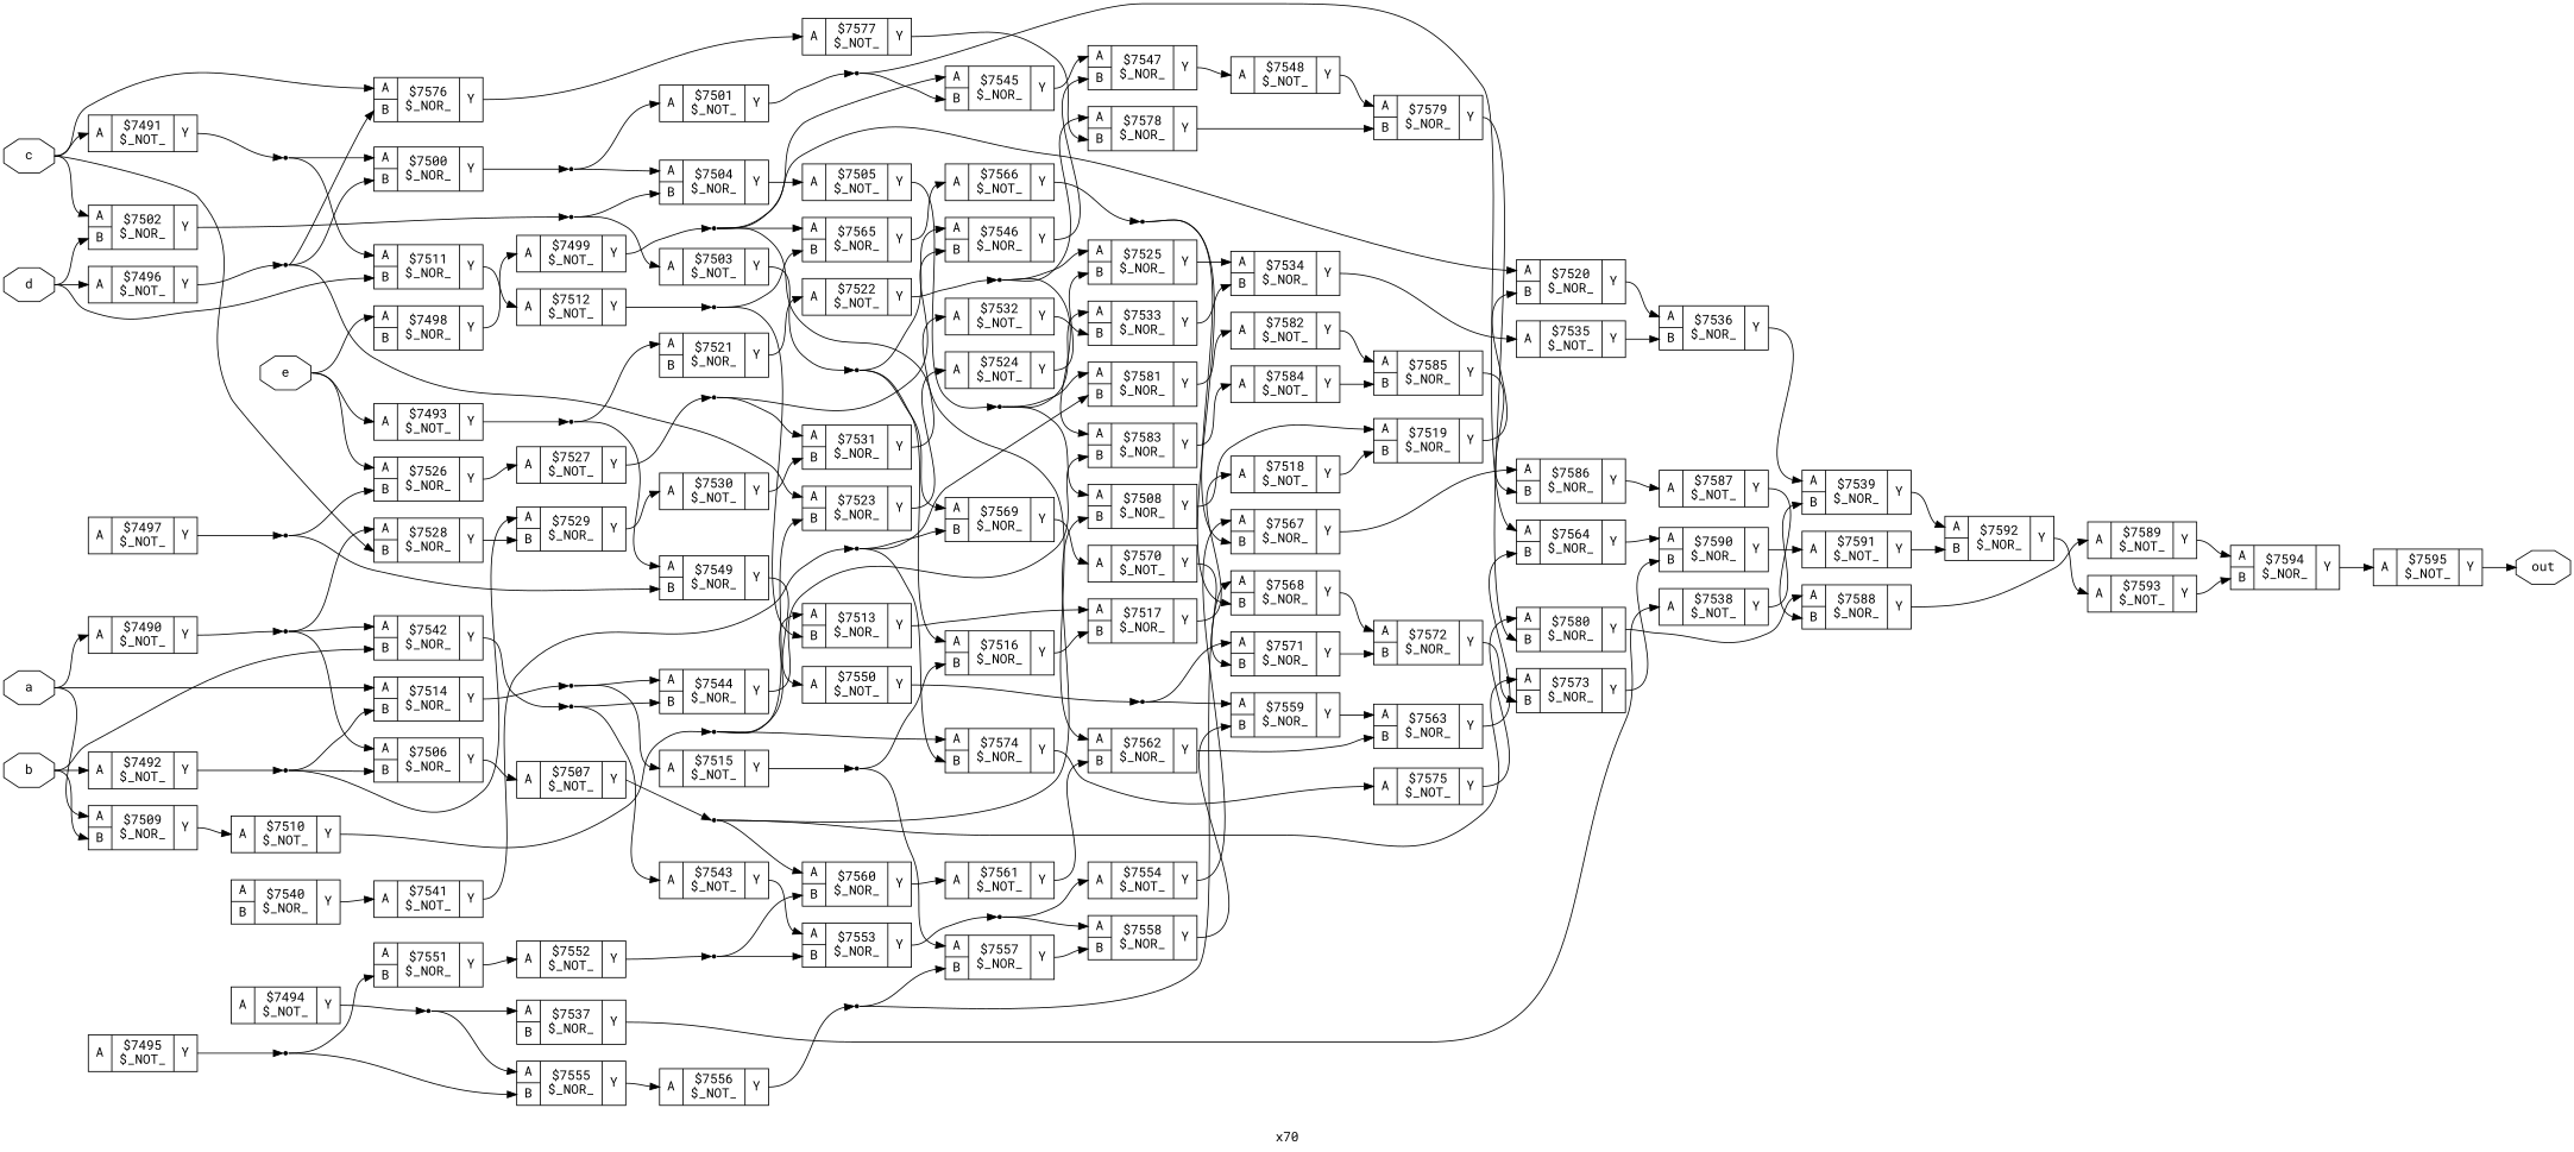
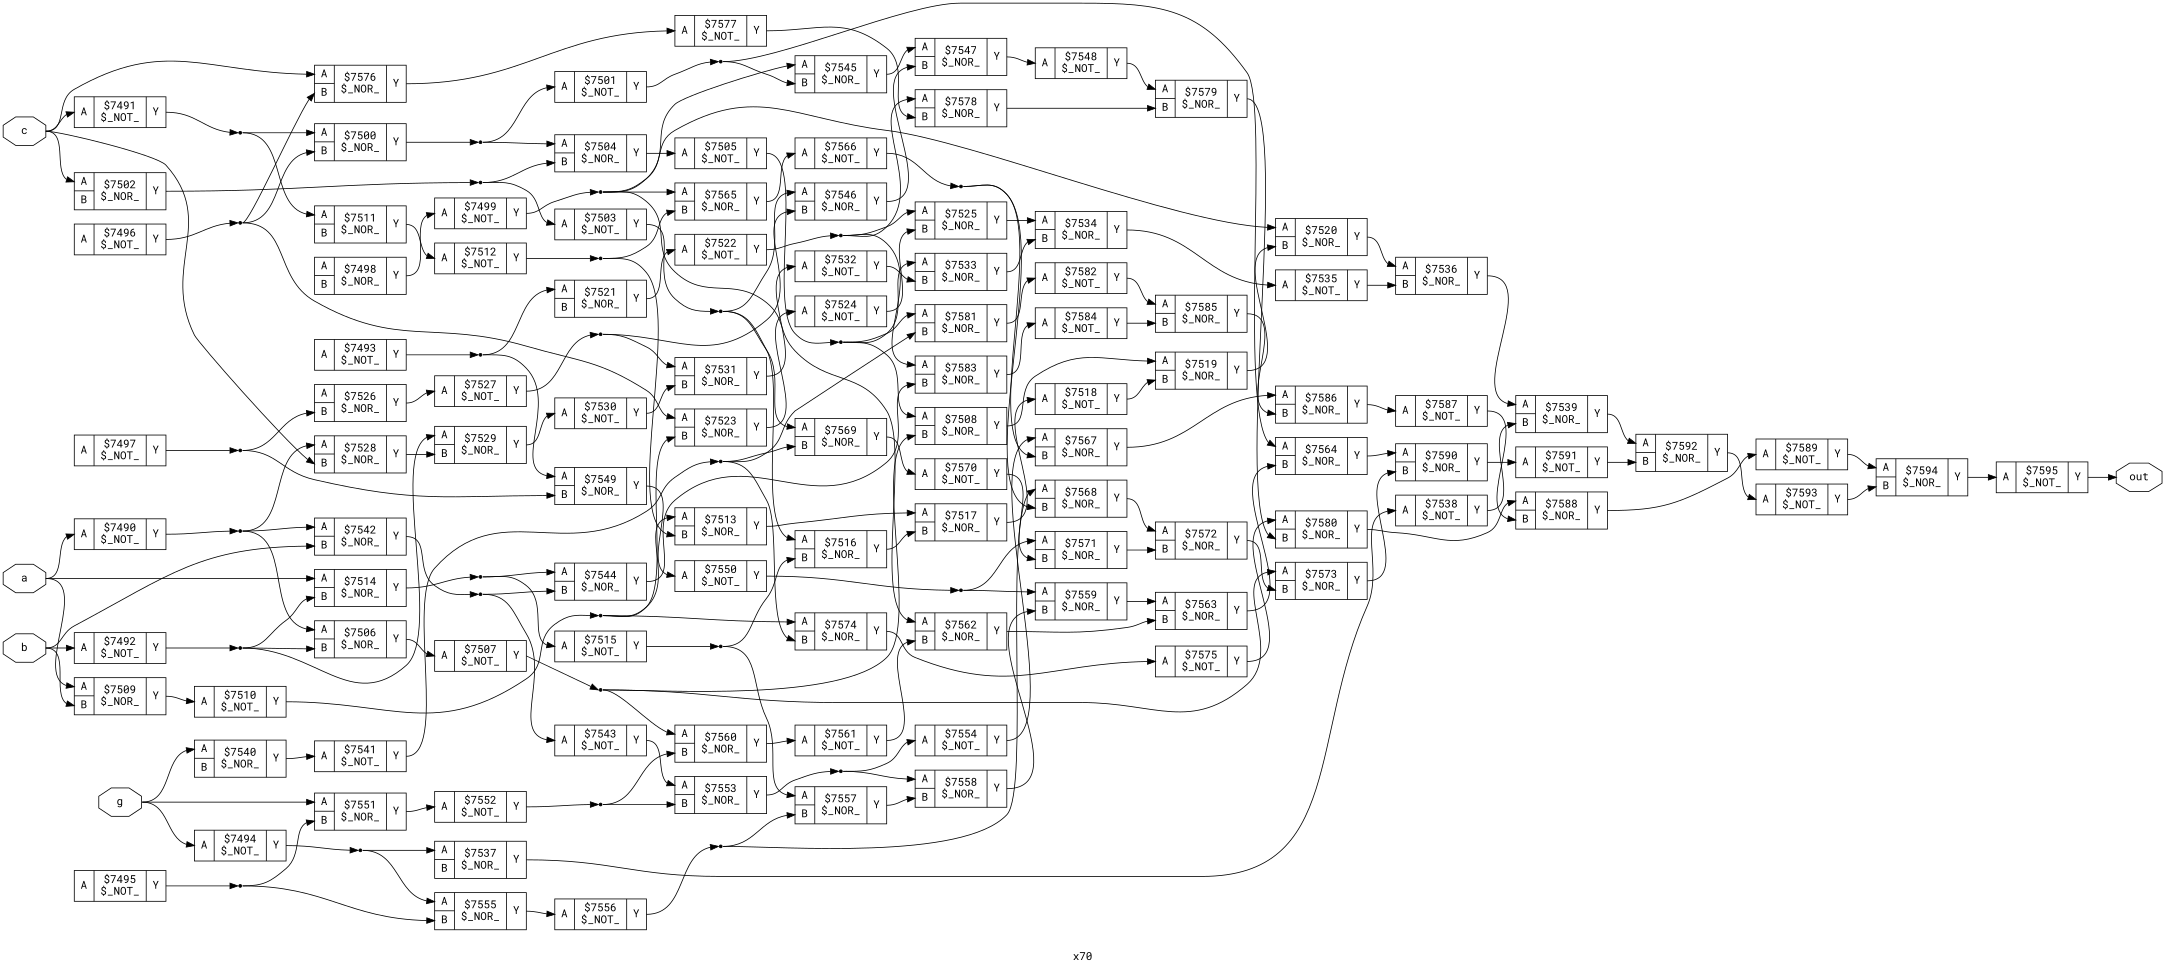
  digraph {
    fontname="Roboto Mono"
    label=x70
    rankdir=LR
    remincross=true
    node [fontname="Roboto Mono" shape=record]
    edge [color=black fontname="Roboto Mono" headport="p115:w" tailport="p116:e"]
    n106 [color=black fontcolor=black label=a shape=octagon]
    c117 [label="{{<p115> A}|$7490\n$_NOT_|{<p116> Y}}"]
    c137 [label="{{<p115> A|<p125> B}|$7509\n$_NOR_|{<p116> Y}}"]
    c142 [label="{{<p115> A|<p125> B}|$7514\n$_NOR_|{<p116> Y}}"]
    n11 [shape=point]
    c138 [label="{{<p115> A}|$7510\n$_NOT_|{<p116> Y}}"]
    n40 [shape=point]
    n107 [color=black fontcolor=black label=b shape=octagon]
    c119 [label="{{<p115> A}|$7492\n$_NOT_|{<p116> Y}}"]
    c170 [label="{{<p115> A|<p125> B}|$7542\n$_NOR_|{<p116> Y}}"]
    n18 [shape=point]
    n68 [shape=point]
    n108 [color=black fontcolor=black label=c shape=octagon]
    c118 [label="{{<p115> A}|$7491\n$_NOT_|{<p116> Y}}"]
    c130 [label="{{<p115> A|<p125> B}|$7502\n$_NOR_|{<p116> Y}}"]
    c156 [label="{{<p115> A|<p125> B}|$7528\n$_NOR_|{<p116> Y}}"]
    c204 [label="{{<p115> A|<p125> B}|$7576\n$_NOR_|{<p116> Y}}"]
    n17 [shape=point]
    n28 [shape=point]
    c157 [label="{{<p115> A|<p125> B}|$7529\n$_NOR_|{<p116> Y}}"]
    c205 [label="{{<p115> A}|$7577\n$_NOT_|{<p116> Y}}"]
-   n109 [color=black fontcolor=black label=d shape=octagon]
    c123 [label="{{<p115> A}|$7496\n$_NOT_|{<p116> Y}}"]
    c139 [label="{{<p115> A|<p125> B}|$7511\n$_NOR_|{<p116> Y}}"]
    n22 [shape=point]
    c140 [label="{{<p115> A}|$7512\n$_NOT_|{<p116> Y}}"]
-   n110 [color=black fontcolor=black label=e shape=octagon]
    c120 [label="{{<p115> A}|$7493\n$_NOT_|{<p116> Y}}"]
    c126 [label="{{<p115> A|<p125> B}|$7498\n$_NOR_|{<p116> Y}}"]
    c154 [label="{{<p115> A|<p125> B}|$7526\n$_NOR_|{<p116> Y}}"]
    n19 [shape=point]
    c127 [label="{{<p115> A}|$7499\n$_NOT_|{<p116> Y}}"]
    c155 [label="{{<p115> A}|$7527\n$_NOT_|{<p116> Y}}"]
    c124 [label="{{<p115> A}|$7497\n$_NOT_|{<p116> Y}}"]
    n23 [shape=point]
    c149 [label="{{<p115> A|<p125> B}|$7521\n$_NOR_|{<p116> Y}}"]
    c150 [label="{{<p115> A}|$7522\n$_NOT_|{<p116> Y}}"]
+   n112 [color=black fontcolor=black label=g shape=octagon]
    c121 [label="{{<p115> A}|$7494\n$_NOT_|{<p116> Y}}"]
    c168 [label="{{<p115> A|<p125> B}|$7540\n$_NOR_|{<p116> Y}}"]
    c179 [label="{{<p115> A|<p125> B}|$7551\n$_NOR_|{<p116> Y}}"]
    n20 [shape=point]
    c169 [label="{{<p115> A}|$7541\n$_NOT_|{<p116> Y}}"]
    c180 [label="{{<p115> A}|$7552\n$_NOT_|{<p116> Y}}"]
    c122 [label="{{<p115> A}|$7495\n$_NOT_|{<p116> Y}}"]
    n21 [shape=point]
    c165 [label="{{<p115> A|<p125> B}|$7537\n$_NOR_|{<p116> Y}}"]
    c166 [label="{{<p115> A}|$7538\n$_NOT_|{<p116> Y}}"]
    n114 [color=black fontcolor=black label=out shape=octagon]
    c134 [label="{{<p115> A|<p125> B}|$7506\n$_NOR_|{<p116> Y}}"]
    c128 [label="{{<p115> A|<p125> B}|$7500\n$_NOR_|{<p116> Y}}"]
    c177 [label="{{<p115> A|<p125> B}|$7549\n$_NOR_|{<p116> Y}}"]
    c183 [label="{{<p115> A|<p125> B}|$7555\n$_NOR_|{<p116> Y}}"]
    c151 [label="{{<p115> A|<p125> B}|$7523\n$_NOR_|{<p116> Y}}"]
    n25 [shape=point]
    c148 [label="{{<p115> A|<p125> B}|$7520\n$_NOR_|{<p116> Y}}"]
    c173 [label="{{<p115> A|<p125> B}|$7545\n$_NOR_|{<p116> Y}}"]
    c190 [label="{{<p115> A|<p125> B}|$7562\n$_NOR_|{<p116> Y}}"]
    c193 [label="{{<p115> A|<p125> B}|$7565\n$_NOR_|{<p116> Y}}"]
    n26 [shape=point]
    c129 [label="{{<p115> A}|$7501\n$_NOT_|{<p116> Y}}"]
    c132 [label="{{<p115> A|<p125> B}|$7504\n$_NOR_|{<p116> Y}}"]
    n27 [shape=point]
    c192 [label="{{<p115> A|<p125> B}|$7564\n$_NOR_|{<p116> Y}}"]
    c131 [label="{{<p115> A}|$7503\n$_NOT_|{<p116> Y}}"]
    n29 [shape=point]
    c144 [label="{{<p115> A|<p125> B}|$7516\n$_NOR_|{<p116> Y}}"]
    c174 [label="{{<p115> A|<p125> B}|$7546\n$_NOR_|{<p116> Y}}"]
    c197 [label="{{<p115> A|<p125> B}|$7569\n$_NOR_|{<p116> Y}}"]
    c133 [label="{{<p115> A}|$7505\n$_NOT_|{<p116> Y}}"]
    n31 [shape=point]
    c136 [label="{{<p115> A|<p125> B}|$7508\n$_NOR_|{<p116> Y}}"]
    c161 [label="{{<p115> A|<p125> B}|$7533\n$_NOR_|{<p116> Y}}"]
    c209 [label="{{<p115> A|<p125> B}|$7581\n$_NOR_|{<p116> Y}}"]
    c135 [label="{{<p115> A}|$7507\n$_NOT_|{<p116> Y}}"]
    n33 [shape=point]
    c188 [label="{{<p115> A|<p125> B}|$7560\n$_NOR_|{<p116> Y}}"]
    c201 [label="{{<p115> A|<p125> B}|$7573\n$_NOR_|{<p116> Y}}"]
    c147 [label="{{<p115> A|<p125> B}|$7519\n$_NOR_|{<p116> Y}}"]
    n36 [shape=point]
    c141 [label="{{<p115> A|<p125> B}|$7513\n$_NOR_|{<p116> Y}}"]
    c202 [label="{{<p115> A|<p125> B}|$7574\n$_NOR_|{<p116> Y}}"]
    n38 [shape=point]
    c145 [label="{{<p115> A|<p125> B}|$7517\n$_NOR_|{<p116> Y}}"]
    c146 [label="{{<p115> A}|$7518\n$_NOT_|{<p116> Y}}"]
    c143 [label="{{<p115> A}|$7515\n$_NOT_|{<p116> Y}}"]
    c172 [label="{{<p115> A|<p125> B}|$7544\n$_NOR_|{<p116> Y}}"]
    n41 [shape=point]
    c185 [label="{{<p115> A|<p125> B}|$7557\n$_NOR_|{<p116> Y}}"]
    c164 [label="{{<p115> A|<p125> B}|$7536\n$_NOR_|{<p116> Y}}"]
    c167 [label="{{<p115> A|<p125> B}|$7539\n$_NOR_|{<p116> Y}}"]
    n48 [shape=point]
    c153 [label="{{<p115> A|<p125> B}|$7525\n$_NOR_|{<p116> Y}}"]
    c211 [label="{{<p115> A|<p125> B}|$7583\n$_NOR_|{<p116> Y}}"]
    c206 [label="{{<p115> A|<p125> B}|$7578\n$_NOR_|{<p116> Y}}"]
    c152 [label="{{<p115> A}|$7524\n$_NOT_|{<p116> Y}}"]
    c162 [label="{{<p115> A|<p125> B}|$7534\n$_NOR_|{<p116> Y}}"]
    c163 [label="{{<p115> A}|$7535\n$_NOT_|{<p116> Y}}"]
    n53 [shape=point]
    c159 [label="{{<p115> A|<p125> B}|$7531\n$_NOR_|{<p116> Y}}"]
    c158 [label="{{<p115> A}|$7530\n$_NOT_|{<p116> Y}}"]
    c160 [label="{{<p115> A}|$7532\n$_NOT_|{<p116> Y}}"]
    c220 [label="{{<p115> A|<p125> B}|$7592\n$_NOR_|{<p116> Y}}"]
    c221 [label="{{<p115> A}|$7593\n$_NOT_|{<p116> Y}}"]
    n67 [shape=point]
    c171 [label="{{<p115> A}|$7543\n$_NOT_|{<p116> Y}}"]
    c181 [label="{{<p115> A|<p125> B}|$7553\n$_NOR_|{<p116> Y}}"]
    n79 [shape=point]
    c212 [label="{{<p115> A}|$7584\n$_NOT_|{<p116> Y}}"]
    c175 [label="{{<p115> A|<p125> B}|$7547\n$_NOR_|{<p116> Y}}"]
    c176 [label="{{<p115> A}|$7548\n$_NOT_|{<p116> Y}}"]
    c207 [label="{{<p115> A|<p125> B}|$7579\n$_NOR_|{<p116> Y}}"]
    c208 [label="{{<p115> A|<p125> B}|$7580\n$_NOR_|{<p116> Y}}"]
    c178 [label="{{<p115> A}|$7550\n$_NOT_|{<p116> Y}}"]
    n76 [shape=point]
    c187 [label="{{<p115> A|<p125> B}|$7559\n$_NOR_|{<p116> Y}}"]
    c199 [label="{{<p115> A|<p125> B}|$7571\n$_NOR_|{<p116> Y}}"]
    n78 [shape=point]
    c182 [label="{{<p115> A}|$7554\n$_NOT_|{<p116> Y}}"]
    c186 [label="{{<p115> A|<p125> B}|$7558\n$_NOR_|{<p116> Y}}"]
    c195 [label="{{<p115> A|<p125> B}|$7567\n$_NOR_|{<p116> Y}}"]
    c214 [label="{{<p115> A|<p125> B}|$7586\n$_NOR_|{<p116> Y}}"]
    c184 [label="{{<p115> A}|$7556\n$_NOT_|{<p116> Y}}"]
    n82 [shape=point]
    c196 [label="{{<p115> A|<p125> B}|$7568\n$_NOR_|{<p116> Y}}"]
    c191 [label="{{<p115> A|<p125> B}|$7563\n$_NOR_|{<p116> Y}}"]
    c189 [label="{{<p115> A}|$7561\n$_NOT_|{<p116> Y}}"]
    c218 [label="{{<p115> A|<p125> B}|$7590\n$_NOR_|{<p116> Y}}"]
    c219 [label="{{<p115> A}|$7591\n$_NOT_|{<p116> Y}}"]
    c194 [label="{{<p115> A}|$7566\n$_NOT_|{<p116> Y}}"]
    n92 [shape=point]
    c215 [label="{{<p115> A}|$7587\n$_NOT_|{<p116> Y}}"]
    c200 [label="{{<p115> A|<p125> B}|$7572\n$_NOR_|{<p116> Y}}"]
    c198 [label="{{<p115> A}|$7570\n$_NOT_|{<p116> Y}}"]
    c203 [label="{{<p115> A}|$7575\n$_NOT_|{<p116> Y}}"]
    c216 [label="{{<p115> A|<p125> B}|$7588\n$_NOR_|{<p116> Y}}"]
    c217 [label="{{<p115> A}|$7589\n$_NOT_|{<p116> Y}}"]
    c210 [label="{{<p115> A}|$7582\n$_NOT_|{<p116> Y}}"]
    c213 [label="{{<p115> A|<p125> B}|$7585\n$_NOR_|{<p116> Y}}"]
    c222 [label="{{<p115> A|<p125> B}|$7594\n$_NOR_|{<p116> Y}}"]
    c223 [label="{{<p115> A}|$7595\n$_NOT_|{<p116> Y}}"]
    n106 -> c117 [tailport=e]
    n106 -> c137 [tailport=e]
    n106 -> c142 [tailport=e]
    c117 -> n11 [headport=w]
    c137 -> c138
    c142 -> n40 [headport=w]
    n11 -> c170 [tailport=e]
    n11 -> c156 [tailport=e]
    n11 -> c134 [tailport=e]
    c138 -> n36 [headport=w]
    n40 -> c143 [tailport=e]
    n40 -> c172 [tailport=e]
    n107 -> c137 [headport="p125:w" tailport=e]
    n107 -> c119 [tailport=e]
    n107 -> c170 [headport="p125:w" tailport=e]
    c119 -> n18 [headport=w]
    c170 -> n68 [headport=w]
    n18 -> c142 [headport="p125:w" tailport=e]
    n18 -> c157 [tailport=e]
    n18 -> c134 [headport="p125:w" tailport=e]
    n68 -> c172 [headport="p125:w" tailport=e]
    n68 -> c171 [tailport=e]
    n108 -> c118 [tailport=e]
    n108 -> c130 [tailport=e]
    n108 -> c156 [headport="p125:w" tailport=e]
    n108 -> c204 [tailport=e]
    c118 -> n17 [headport=w]
    c130 -> n28 [headport=w]
    c156 -> c157 [headport="p125:w"]
    c204 -> c205
    n17 -> c139 [tailport=e]
    n17 -> c128 [tailport=e]
    n28 -> c132 [headport="p125:w" tailport=e]
    n28 -> c131 [tailport=e]
    c157 -> c158
    c205 -> c206 [headport="p125:w"]
-   n109 -> c130 [headport="p125:w" tailport=e]
-   n109 -> c123 [tailport=e]
-   n109 -> c139 [headport="p125:w" tailport=e]
    c123 -> n22 [headport=w]
    c139 -> c140
    n22 -> c204 [headport="p125:w" tailport=e]
    n22 -> c128 [headport="p125:w" tailport=e]
    n22 -> c151 [tailport=e]
    c140 -> n38 [headport=w]
-   n110 -> c120 [tailport=e]
-   n110 -> c126 [tailport=e]
-   n110 -> c154 [tailport=e]
    c120 -> n19 [headport=w]
    c126 -> c127
    c154 -> c155
    n19 -> c149 [tailport=e]
    n19 -> c177 [tailport=e]
    c127 -> n25 [headport=w]
    c155 -> n53 [headport=w]
    c124 -> n23 [headport=w]
    n23 -> c154 [headport="p125:w" tailport=e]
    n23 -> c177 [headport="p125:w" tailport=e]
    c149 -> c150
    c150 -> n48 [headport=w]
+   n112 -> c121 [tailport=e]
+   n112 -> c168 [tailport=e]
+   n112 -> c179 [tailport=e]
    c121 -> n20 [headport=w]
    c168 -> c169
    c179 -> c180
    n20 -> c165 [tailport=e]
    n20 -> c183 [tailport=e]
    c169 -> n67 [headport=w]
    c180 -> n78 [headport=w]
    c122 -> n21 [headport=w]
    n21 -> c179 [headport="p125:w" tailport=e]
    n21 -> c183 [headport="p125:w" tailport=e]
    c165 -> c166
    c166 -> c167 [headport="p125:w"]
    c134 -> c135
    c128 -> n26 [headport=w]
    c177 -> c178
    c183 -> c184
    c151 -> c152
    n25 -> c148 [tailport=e]
    n25 -> c173 [tailport=e]
    n25 -> c190 [tailport=e]
    n25 -> c193 [tailport=e]
    c148 -> c164
    c173 -> c175
    c190 -> c191 [headport="p125:w"]
    c193 -> c194
    n26 -> c129 [tailport=e]
    n26 -> c132 [tailport=e]
    c129 -> n27 [headport=w]
    c132 -> c133
    n27 -> c173 [headport="p125:w" tailport=e]
    n27 -> c192 [tailport=e]
    c192 -> c218
    c131 -> n29 [headport=w]
    n29 -> c144 [tailport=e]
    n29 -> c174 [tailport=e]
    n29 -> c197 [tailport=e]
    c144 -> c145 [headport="p125:w"]
    c174 -> c175 [headport="p125:w"]
    c197 -> c198
    c133 -> n31 [headport=w]
    n31 -> c136 [tailport=e]
    n31 -> c161 [tailport=e]
    n31 -> c209 [tailport=e]
    c136 -> c147
    c161 -> c162 [headport="p125:w"]
    c209 -> c210
    c135 -> n33 [headport=w]
    n33 -> c136 [headport="p125:w" tailport=e]
    n33 -> c188 [tailport=e]
    n33 -> c201 [tailport=e]
    c188 -> c189
    c201 -> c218 [headport="p125:w"]
    c147 -> c148 [headport="p125:w"]
    n36 -> c151 [headport="p125:w" tailport=e]
    n36 -> c141 [tailport=e]
    n36 -> c202 [tailport=e]
    c141 -> c145
    c202 -> c203
    n38 -> c193 [headport="p125:w" tailport=e]
    n38 -> c141 [headport="p125:w" tailport=e]
    c145 -> c146
    c146 -> c147 [headport="p125:w"]
    c143 -> n41 [headport=w]
    c172 -> c211 [headport="p125:w"]
    n41 -> c144 [headport="p125:w" tailport=e]
    n41 -> c185 [tailport=e]
    c185 -> c186 [headport="p125:w"]
    c164 -> c167
    c167 -> c220
    n48 -> c153 [tailport=e]
    n48 -> c211 [tailport=e]
    n48 -> c206 [tailport=e]
    c153 -> c162
    c211 -> c212
    c206 -> c207 [headport="p125:w"]
    c152 -> c153 [headport="p125:w"]
    c162 -> c163
    c163 -> c164 [headport="p125:w"]
    n53 -> c174 [headport="p125:w" tailport=e]
    n53 -> c159 [tailport=e]
    c159 -> c160
    c158 -> c159 [headport="p125:w"]
    c160 -> c161 [headport="p125:w"]
    c220 -> c221
    c221 -> c222 [headport="p125:w"]
    n67 -> c197 [headport="p125:w" tailport=e]
    n67 -> c209 [headport="p125:w" tailport=e]
    n67 -> c202 [headport="p125:w" tailport=e]
    c171 -> c181
    c181 -> n79 [headport=w]
    n79 -> c182 [tailport=e]
    n79 -> c186 [tailport=e]
    c212 -> c213 [headport="p125:w"]
    c175 -> c176
    c176 -> c207
    c207 -> c208 [headport="p125:w"]
    c208 -> c216
    c178 -> n76 [headport=w]
    n76 -> c187 [tailport=e]
    n76 -> c199 [tailport=e]
    c187 -> c191
    c199 -> c200 [headport="p125:w"]
    n78 -> c188 [headport="p125:w" tailport=e]
    n78 -> c181 [headport="p125:w" tailport=e]
    c182 -> c195
    c186 -> c187 [headport="p125:w"]
    c195 -> c214
    c214 -> c215
    c184 -> n82 [headport=w]
    n82 -> c185 [headport="p125:w" tailport=e]
    n82 -> c196 [tailport=e]
    c196 -> c200
    c191 -> c192 [headport="p125:w"]
    c189 -> c190 [headport="p125:w"]
    c218 -> c219
    c219 -> c220 [headport="p125:w"]
    c194 -> n92 [headport=w]
    n92 -> c195 [headport="p125:w" tailport=e]
    n92 -> c196 [headport="p125:w" tailport=e]
    c215 -> c216 [headport="p125:w"]
    c200 -> c201 [headport="p125:w"]
    c198 -> c199 [headport="p125:w"]
    c203 -> c208
    c216 -> c217
    c217 -> c222
    c210 -> c213
    c213 -> c214 [headport="p125:w"]
    c222 -> c223
    c223 -> n114 [headport=w]
  }
